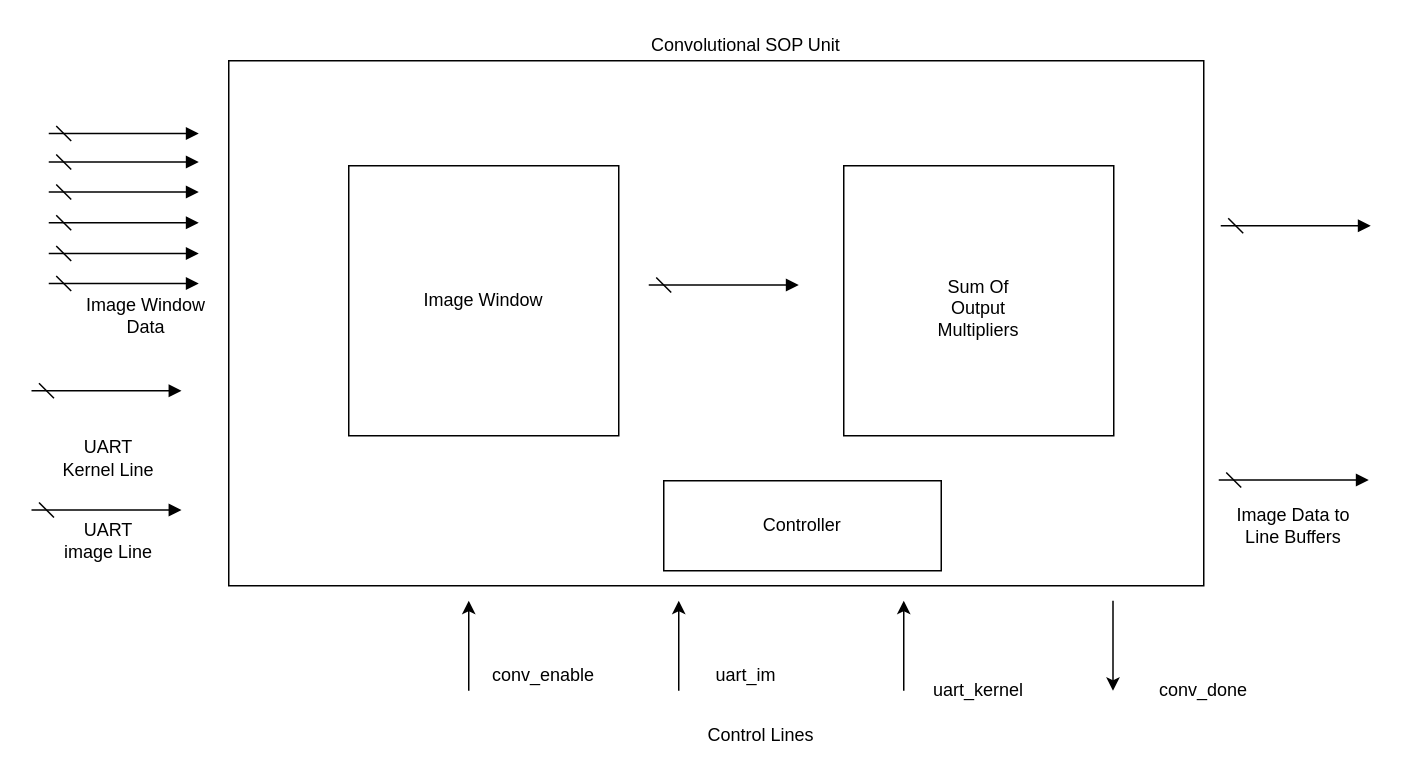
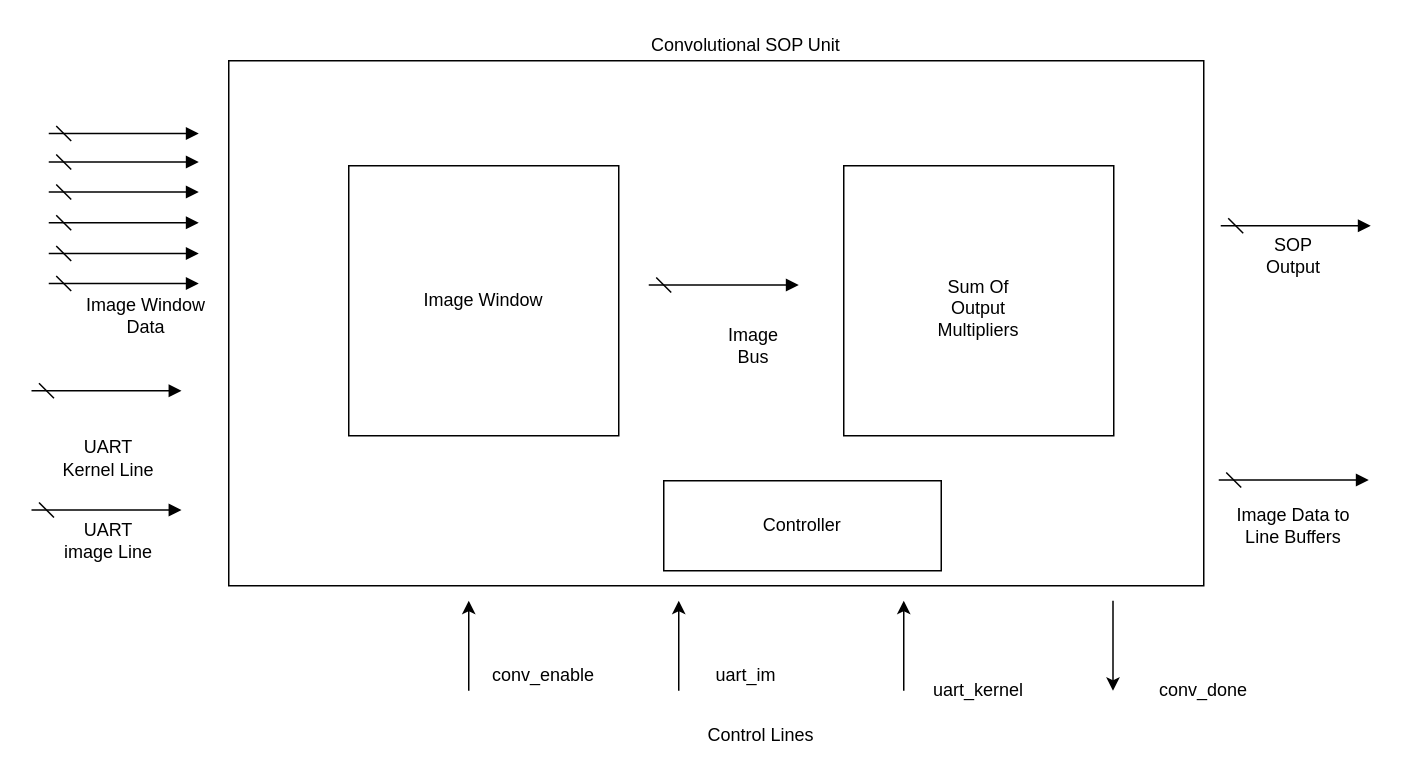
  <mxCell id="0" />
  <mxCell id="1" parent="0" />
  <mxCell id="2" value="" style="rounded=0;whiteSpace=wrap;html=1;" parent="1" vertex="1"><mxGeometry x="152" y="40" width="650" height="350" as="geometry" /></mxCell>
  <mxCell id="3" value="Convolutional SOP Unit" style="text;html=1;strokeColor=none;fillColor=none;align=center;verticalAlign=middle;whiteSpace=wrap;rounded=0;" parent="1" vertex="1"><mxGeometry x="422" y="20" width="150" height="20" as="geometry" /></mxCell>
  <mxCell id="4" value="" style="whiteSpace=wrap;html=1;aspect=fixed;" parent="1" vertex="1"><mxGeometry x="232" y="110" width="180" height="180" as="geometry" /></mxCell>
  <mxCell id="5" value="Image Window" style="text;html=1;strokeColor=none;fillColor=none;align=center;verticalAlign=middle;whiteSpace=wrap;rounded=0;" parent="1" vertex="1"><mxGeometry x="242" y="190" width="160" height="20" as="geometry" /></mxCell>
  <mxCell id="6" value="" style="whiteSpace=wrap;html=1;aspect=fixed;" parent="1" vertex="1"><mxGeometry x="562" y="110" width="180" height="180" as="geometry" /></mxCell>
  <mxCell id="7" value="Sum Of Output Multipliers" style="text;html=1;strokeColor=none;fillColor=none;align=center;verticalAlign=middle;whiteSpace=wrap;rounded=0;" parent="1" vertex="1"><mxGeometry x="622" y="180" width="60" height="50" as="geometry" /></mxCell>
  <mxCell id="8" value="Controller" style="rounded=0;whiteSpace=wrap;html=1;" parent="1" vertex="1"><mxGeometry x="442" y="320" width="185" height="60" as="geometry" /></mxCell>
  <mxCell id="9" value="" style="endArrow=classic;html=1;" parent="1" edge="1"><mxGeometry width="50" height="50" relative="1" as="geometry"><mxPoint x="312" y="460" as="sourcePoint" /><mxPoint x="312" y="400" as="targetPoint" /></mxGeometry></mxCell>
  <mxCell id="10" value="conv_enable" style="text;html=1;strokeColor=none;fillColor=none;align=center;verticalAlign=middle;whiteSpace=wrap;rounded=0;" parent="1" vertex="1"><mxGeometry x="342" y="440" width="40" height="20" as="geometry" /></mxCell>
  <mxCell id="11" value="" style="endArrow=classic;html=1;" parent="1" edge="1"><mxGeometry width="50" height="50" relative="1" as="geometry"><mxPoint x="452" y="460" as="sourcePoint" /><mxPoint x="452" y="400" as="targetPoint" /></mxGeometry></mxCell>
  <mxCell id="12" value="conv_done" style="text;html=1;strokeColor=none;fillColor=none;align=center;verticalAlign=middle;whiteSpace=wrap;rounded=0;" parent="1" vertex="1"><mxGeometry x="782" y="450" width="40" height="20" as="geometry" /></mxCell>
  <mxCell id="13" value="" style="endArrow=classic;html=1;" parent="1" edge="1"><mxGeometry width="50" height="50" relative="1" as="geometry"><mxPoint x="602" y="460" as="sourcePoint" /><mxPoint x="602" y="400" as="targetPoint" /></mxGeometry></mxCell>
  <mxCell id="14" value="uart_im" style="text;html=1;strokeColor=none;fillColor=none;align=center;verticalAlign=middle;whiteSpace=wrap;rounded=0;" parent="1" vertex="1"><mxGeometry x="477" y="440" width="40" height="20" as="geometry" /></mxCell>
  <mxCell id="15" value="" style="endArrow=classic;html=1;" parent="1" edge="1"><mxGeometry width="50" height="50" relative="1" as="geometry"><mxPoint x="741.5" y="400" as="sourcePoint" /><mxPoint x="741.5" y="460" as="targetPoint" /></mxGeometry></mxCell>
  <mxCell id="16" value="uart_kernel" style="text;html=1;strokeColor=none;fillColor=none;align=center;verticalAlign=middle;whiteSpace=wrap;rounded=0;" parent="1" vertex="1"><mxGeometry x="632" y="450" width="40" height="20" as="geometry" /></mxCell>
  <mxCell id="17" value="" style="startArrow=dash;startSize=8;endArrow=block;endFill=1;endSize=6;html=1;" parent="1" edge="1"><mxGeometry width="100" relative="1" as="geometry"><mxPoint x="432" y="189.5" as="sourcePoint" /><mxPoint x="532" y="189.5" as="targetPoint" /></mxGeometry></mxCell>
  <mxCell id="18" value="Control Lines" style="text;html=1;strokeColor=none;fillColor=none;align=center;verticalAlign=middle;whiteSpace=wrap;rounded=0;" parent="1" vertex="1"><mxGeometry x="462" y="480" width="90" height="20" as="geometry" /></mxCell>
+ <mxCell id="19" value="Image Bus" style="text;html=1;strokeColor=none;fillColor=none;align=center;verticalAlign=middle;whiteSpace=wrap;rounded=0;" parent="1" vertex="1"><mxGeometry x="482" y="220" width="40" height="20" as="geometry" /></mxCell>
  <mxCell id="20" value="" style="startArrow=dash;startSize=8;endArrow=block;endFill=1;endSize=6;html=1;" parent="1" edge="1"><mxGeometry width="100" relative="1" as="geometry"><mxPoint x="32" y="88.5" as="sourcePoint" /><mxPoint x="132" y="88.5" as="targetPoint" /></mxGeometry></mxCell>
  <mxCell id="21" value="" style="startArrow=dash;startSize=8;endArrow=block;endFill=1;endSize=6;html=1;" parent="1" edge="1"><mxGeometry width="100" relative="1" as="geometry"><mxPoint x="32" y="107.5" as="sourcePoint" /><mxPoint x="132" y="107.5" as="targetPoint" /></mxGeometry></mxCell>
  <mxCell id="22" value="" style="startArrow=dash;startSize=8;endArrow=block;endFill=1;endSize=6;html=1;" parent="1" edge="1"><mxGeometry width="100" relative="1" as="geometry"><mxPoint x="32" y="127.5" as="sourcePoint" /><mxPoint x="132" y="127.5" as="targetPoint" /></mxGeometry></mxCell>
  <mxCell id="23" value="" style="startArrow=dash;startSize=8;endArrow=block;endFill=1;endSize=6;html=1;" parent="1" edge="1"><mxGeometry width="100" relative="1" as="geometry"><mxPoint x="32" y="148" as="sourcePoint" /><mxPoint x="132" y="148" as="targetPoint" /></mxGeometry></mxCell>
  <mxCell id="24" value="" style="startArrow=dash;startSize=8;endArrow=block;endFill=1;endSize=6;html=1;" parent="1" edge="1"><mxGeometry width="100" relative="1" as="geometry"><mxPoint x="32" y="168.5" as="sourcePoint" /><mxPoint x="132" y="168.5" as="targetPoint" /></mxGeometry></mxCell>
  <mxCell id="25" value="" style="startArrow=dash;startSize=8;endArrow=block;endFill=1;endSize=6;html=1;" parent="1" edge="1"><mxGeometry width="100" relative="1" as="geometry"><mxPoint x="32" y="188.5" as="sourcePoint" /><mxPoint x="132" y="188.5" as="targetPoint" /></mxGeometry></mxCell>
  <mxCell id="26" value="Image Window Data" style="text;html=1;strokeColor=none;fillColor=none;align=center;verticalAlign=middle;whiteSpace=wrap;rounded=0;" parent="1" vertex="1"><mxGeometry x="52" y="200" width="90" height="20" as="geometry" /></mxCell>
  <mxCell id="27" value="" style="startArrow=dash;startSize=8;endArrow=block;endFill=1;endSize=6;html=1;" parent="1" edge="1"><mxGeometry width="100" relative="1" as="geometry"><mxPoint x="20.5" y="260" as="sourcePoint" /><mxPoint x="120.5" y="260" as="targetPoint" /></mxGeometry></mxCell>
  <mxCell id="28" value="UART image Line" style="text;html=1;strokeColor=none;fillColor=none;align=center;verticalAlign=middle;whiteSpace=wrap;rounded=0;" parent="1" vertex="1"><mxGeometry x="37" y="350" width="70" height="20" as="geometry" /></mxCell>
  <mxCell id="29" value="" style="startArrow=dash;startSize=8;endArrow=block;endFill=1;endSize=6;html=1;" parent="1" edge="1"><mxGeometry width="100" relative="1" as="geometry"><mxPoint x="813.333" y="150" as="sourcePoint" /><mxPoint x="913.333" y="150" as="targetPoint" /></mxGeometry></mxCell>
+ <mxCell id="30" value="SOP Output" style="text;html=1;strokeColor=none;fillColor=none;align=center;verticalAlign=middle;whiteSpace=wrap;rounded=0;" parent="1" vertex="1"><mxGeometry x="842" y="160" width="40" height="20" as="geometry" /></mxCell>
  <mxCell id="31" value="Image Data to Line Buffers" style="text;html=1;strokeColor=none;fillColor=none;align=center;verticalAlign=middle;whiteSpace=wrap;rounded=0;" parent="1" vertex="1"><mxGeometry x="817" y="340" width="90" height="20" as="geometry" /></mxCell>
  <mxCell id="32" value="UART Kernel Line" style="text;html=1;strokeColor=none;fillColor=none;align=center;verticalAlign=middle;whiteSpace=wrap;rounded=0;" parent="1" vertex="1"><mxGeometry x="37" y="295" width="70" height="20" as="geometry" /></mxCell>
  <mxCell id="33" value="" style="startArrow=dash;startSize=8;endArrow=block;endFill=1;endSize=6;html=1;" parent="1" edge="1"><mxGeometry width="100" relative="1" as="geometry"><mxPoint x="20.5" y="339.5" as="sourcePoint" /><mxPoint x="120.5" y="339.5" as="targetPoint" /></mxGeometry></mxCell>
  <mxCell id="34" value="" style="startArrow=dash;startSize=8;endArrow=block;endFill=1;endSize=6;html=1;" parent="1" edge="1"><mxGeometry width="100" relative="1" as="geometry"><mxPoint x="812" y="319.5" as="sourcePoint" /><mxPoint x="912" y="319.5" as="targetPoint" /></mxGeometry></mxCell>
